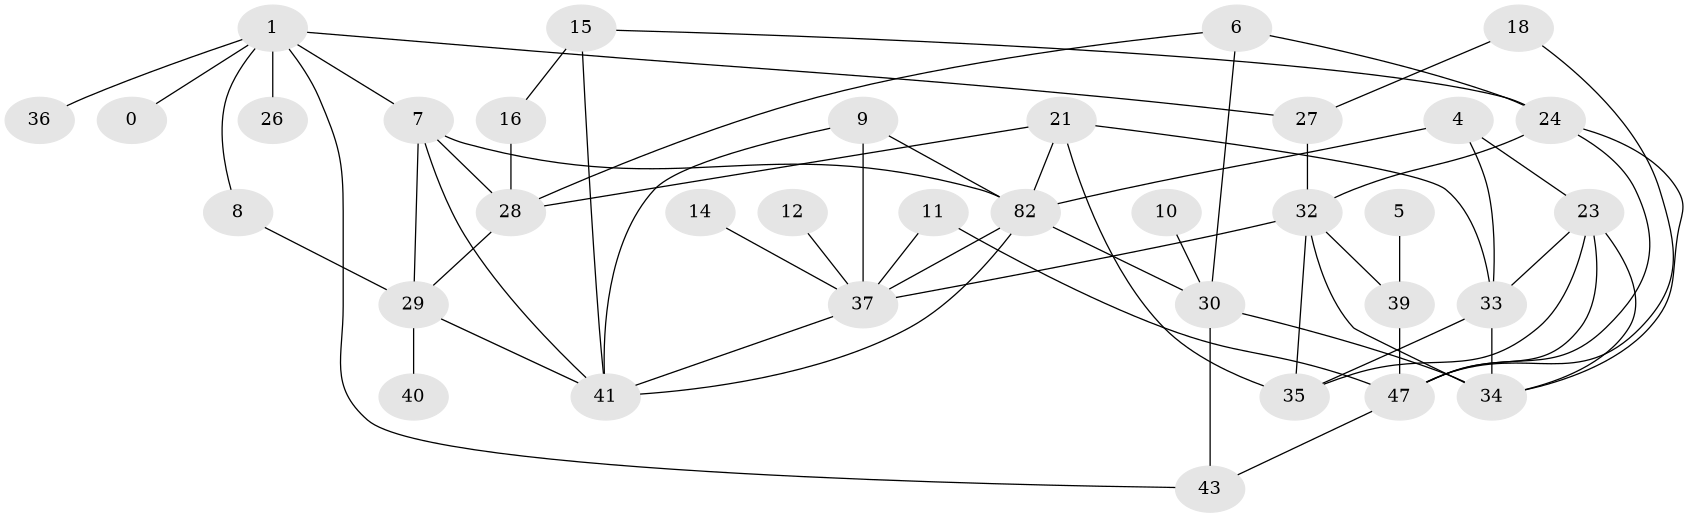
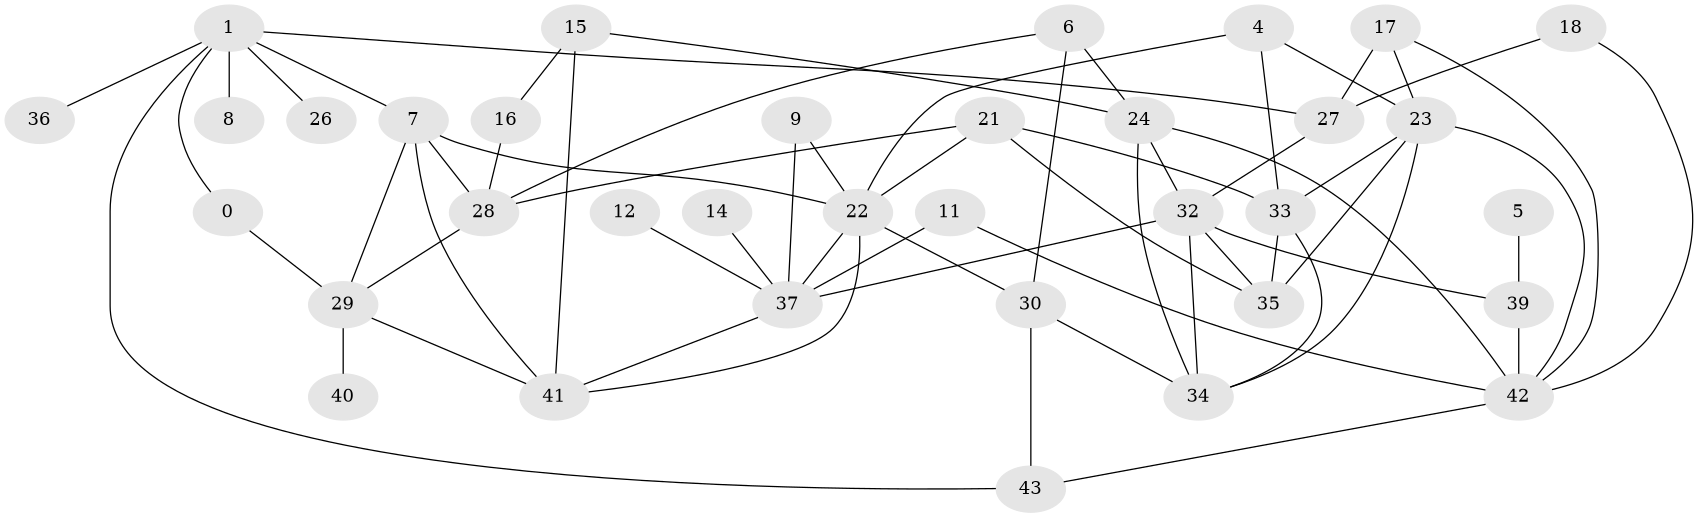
  graph {
    node [color=gray90 style=filled]
    edge [weight=1.0]
    n1 [label=0]
    1
    7
    8
    26
    27
    36
    43
    29
-   22 [label=82]
+   22
    28
    41
    32
    40
    4
    23
    33
    30
    37
-   42 [label=47]
+   42
    35
    34
    5
    39
    6
    24
    9
-   10
    11
    12
    14
    15
    16
+   17
    18
    21
-   8 -- 29
+   n1 -- 29
    1 -- n1
    1 -- 7
    1 -- 8
    1 -- 26
    1 -- 27
    1 -- 36
    1 -- 43
    7 -- 29
    7 -- 22
    7 -- 28
    7 -- 41
    27 -- 32
    29 -- 41
    29 -- 40
    22 -- 41
    22 -- 30
    22 -- 37
    28 -- 29
    32 -- 37
    32 -- 35
    32 -- 34
    32 -- 39
    4 -- 22
    4 -- 23
    4 -- 33
    23 -- 33
    23 -- 42
    23 -- 35
    23 -- 34
    33 -- 35
    33 -- 34
    30 -- 43
    30 -- 34
    37 -- 41
    42 -- 43
    5 -- 39
    39 -- 42 [weight=2.0]
    6 -- 28
    6 -- 30
    6 -- 24
    24 -- 32
    24 -- 42
    24 -- 34
    9 -- 22
-   9 -- 41
    9 -- 37
-   10 -- 30
    11 -- 37
    11 -- 42
    12 -- 37
    14 -- 37
    15 -- 41
    15 -- 24
    15 -- 16
    16 -- 28
+   17 -- 27 [weight=2.0]
+   17 -- 23
+   17 -- 42
    18 -- 27
    18 -- 42
    21 -- 22
    21 -- 28
    21 -- 33
    21 -- 35
  }
